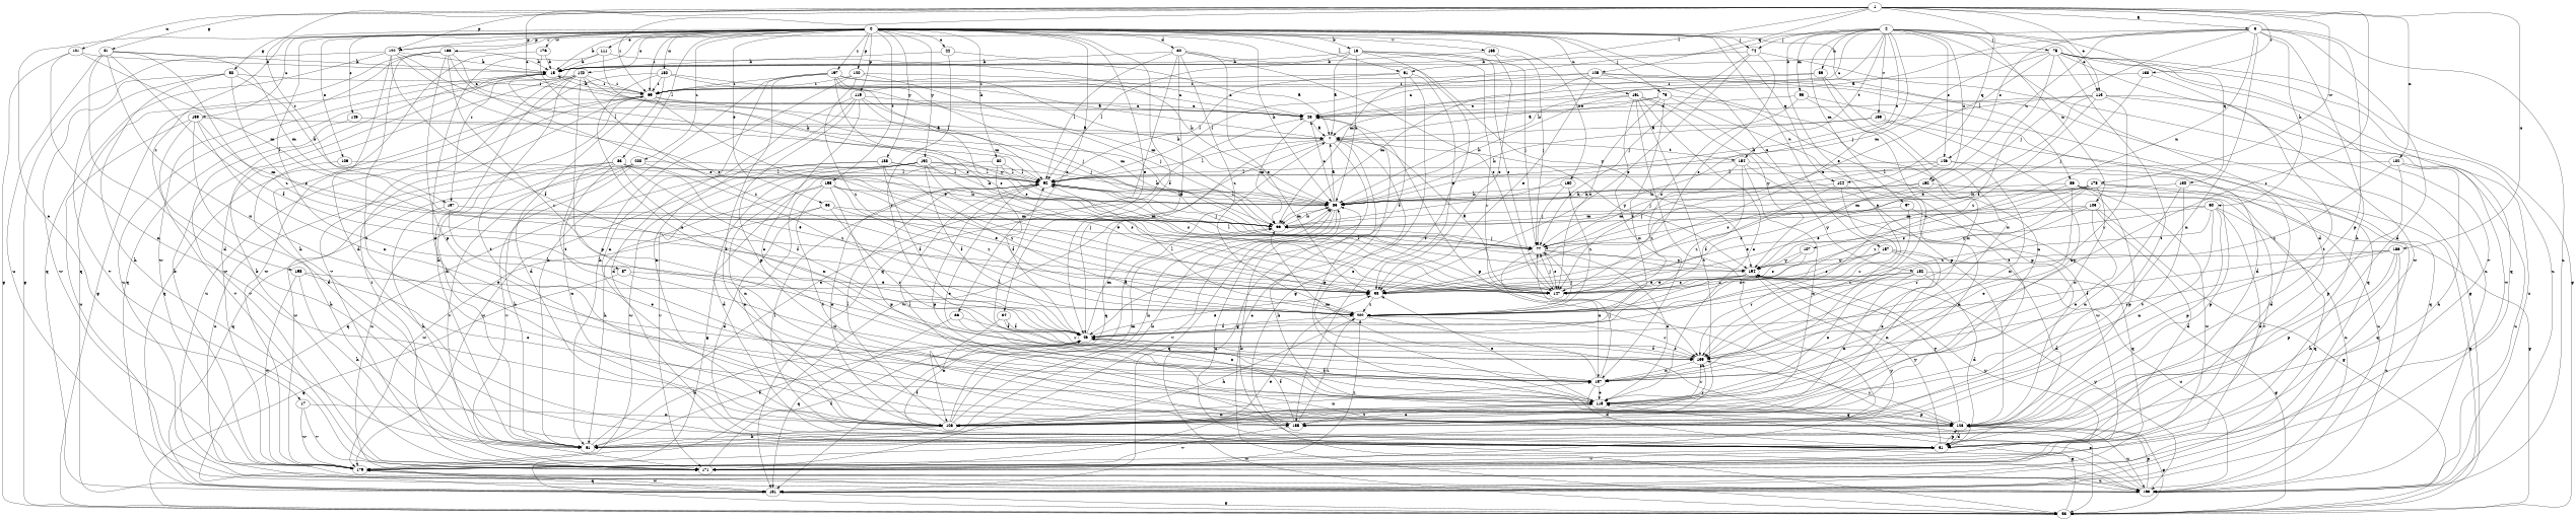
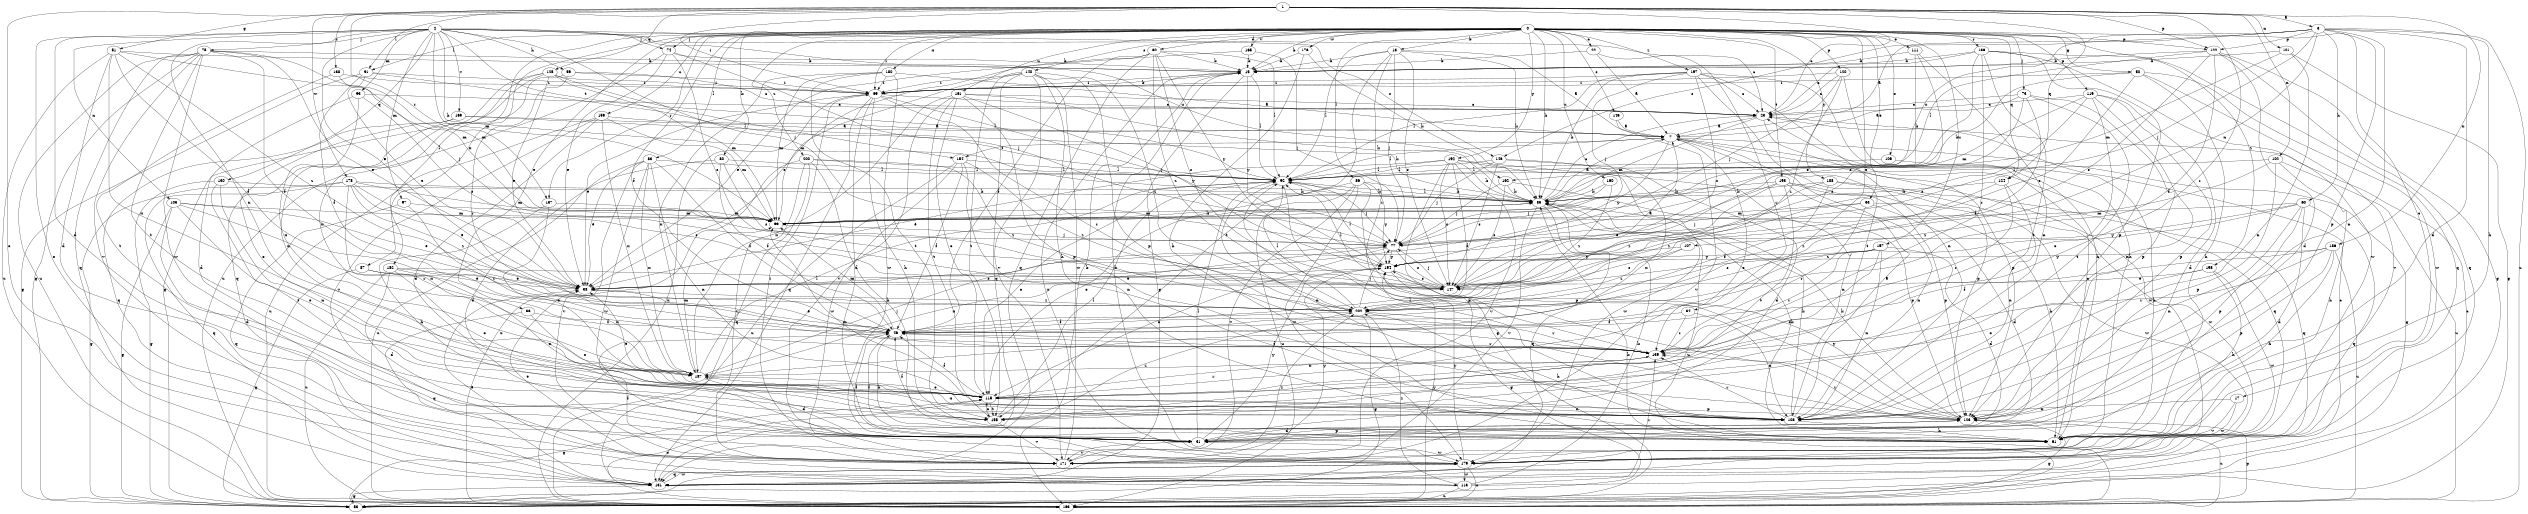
  strict digraph {
    0
    13
    15
    17
    22
    30
    33
    34
    36
    46
    50
    69
    73
    74
    80
    85
    86
    87
    n19 [label=83]
    91
    109
    111
    119
    120
    122
    124
    136
    137
    140
    145
    153
    157
    159
    160
    161
    165
    176
    180
    182
    188
    192
    197
    198
    200
    139
    77
    7
    92
    147
    155
    163
    53
    194
    108
    179
    171
    38
    131
    202
    31
    99
    115
    61
    23
    123
    187
    1
    3
    51
    101
    102
    113
    125
    138
    178
    186
    146
    162
    60
    107
    2
    59
    75
    93
    97
    105
    130
    154
    169
    0 -> 13 [label=b]
    0 -> 15 [label=b]
    0 -> 17 [label=c]
    0 -> 22 [label=c]
    0 -> 30 [label=d]
    0 -> 33 [label=e]
    0 -> 34 [label=e]
    0 -> 36 [label=e]
    0 -> 46 [label=f]
    0 -> 50 [label=g]
    0 -> 69 [label=i]
    0 -> 73 [label=j]
    0 -> 74 [label=j]
    0 -> 80 [label=k]
    0 -> 85 [label=k]
    0 -> 86 [label=l]
    0 -> 87 [label=l]
    0 -> n19 [label=l]
    0 -> 91 [label=l]
    0 -> 109 [label=o]
    0 -> 111 [label=o]
    0 -> 119 [label=p]
    0 -> 120 [label=p]
    0 -> 122 [label=p]
    0 -> 124 [label=q]
    0 -> 136 [label=r]
    0 -> 137 [label=r]
    0 -> 140 [label=s]
    0 -> 145 [label=s]
    0 -> 153 [label=t]
    0 -> 157 [label=u]
    0 -> 159 [label=u]
    0 -> 160 [label=u]
    0 -> 161 [label=u]
    0 -> 165 [label=v]
    0 -> 176 [label=w]
    0 -> 180 [label=x]
    0 -> 182 [label=x]
    0 -> 188 [label=y]
    0 -> 192 [label=y]
    0 -> 197 [label=z]
    0 -> 198 [label=z]
    0 -> 200 [label=z]
    13 -> 15 [label=b]
    13 -> 85 [label=k]
    13 -> 139 [label=r]
    13 -> 77 [label=j]
    13 -> 7 [label=a]
    13 -> 92 [label=l]
    13 -> 147 [label=s]
    13 -> 155 [label=t]
    15 -> 69 [label=i]
    15 -> 163 [label=u]
    15 -> 53 [label=g]
    15 -> 194 [label=y]
    17 -> 108 [label=n]
    17 -> 179 [label=w]
    17 -> 171 [label=v]
    22 -> 15 [label=b]
    22 -> 139 [label=r]
    22 -> 7 [label=a]
    30 -> 15 [label=b]
    30 -> 46 [label=f]
    30 -> 92 [label=l]
    30 -> 147 [label=s]
    30 -> 194 [label=y]
    30 -> 38 [label=e]
    30 -> 131 [label=q]
    30 -> 202 [label=z]
    33 -> 139 [label=r]
    33 -> 77 [label=j]
    33 -> 179 [label=w]
    33 -> 31 [label=d]
    33 -> 99 [label=m]
    34 -> 46 [label=f]
    34 -> 139 [label=r]
    34 -> 108 [label=n]
    36 -> 46 [label=f]
    36 -> 131 [label=q]
    36 -> 115 [label=o]
    46 -> 139 [label=r]
    46 -> 38 [label=e]
    46 -> 99 [label=m]
    46 -> 61 [label=h]
    50 -> 69 [label=i]
    50 -> 85 [label=k]
    50 -> 147 [label=s]
    50 -> 179 [label=w]
    50 -> 171 [label=v]
    50 -> 61 [label=h]
    69 -> 15 [label=b]
+   69 -> 139 [label=r]
    69 -> 77 [label=j]
    69 -> 163 [label=u]
    69 -> 38 [label=e]
    69 -> 131 [label=q]
    69 -> 31 [label=d]
    69 -> 61 [label=h]
    69 -> 23 [label=c]
    73 -> 46 [label=f]
    73 -> 7 [label=a]
    73 -> 147 [label=s]
    73 -> 155 [label=t]
    73 -> 23 [label=c]
    73 -> 123 [label=p]
    74 -> 15 [label=b]
    74 -> 77 [label=j]
    74 -> 147 [label=s]
    74 -> 163 [label=u]
    74 -> 38 [label=e]
    80 -> 46 [label=f]
    80 -> 92 [label=l]
    80 -> 147 [label=s]
    80 -> 31 [label=d]
    85 -> 7 [label=a]
    85 -> 92 [label=l]
    85 -> 163 [label=u]
    85 -> 171 [label=v]
    85 -> 131 [label=q]
    85 -> 99 [label=m]
    85 -> 23 [label=c]
    86 -> 85 [label=k]
    86 -> 163 [label=u]
    86 -> 194 [label=y]
    86 -> 179 [label=w]
    86 -> 171 [label=v]
    86 -> 115 [label=o]
    86 -> 123 [label=p]
    87 -> 53 [label=g]
    87 -> 38 [label=e]
    87 -> 187 [label=x]
    n19 -> 46 [label=f]
    n19 -> 92 [label=l]
    n19 -> 163 [label=u]
    n19 -> 108 [label=n]
    n19 -> 179 [label=w]
    n19 -> 171 [label=v]
    n19 -> 38 [label=e]
    n19 -> 187 [label=x]
    91 -> 46 [label=f]
    91 -> 69 [label=i]
    91 -> 92 [label=l]
    91 -> 53 [label=g]
    91 -> 38 [label=e]
    109 -> 92 [label=l]
    109 -> 61 [label=h]
    111 -> 15 [label=b]
    111 -> 85 [label=k]
    111 -> 147 [label=s]
    111 -> 108 [label=n]
    119 -> 147 [label=s]
    119 -> 108 [label=n]
    119 -> 31 [label=d]
    119 -> 99 [label=m]
    119 -> 115 [label=o]
    119 -> 23 [label=c]
    119 -> 123 [label=p]
    120 -> 69 [label=i]
    120 -> 77 [label=j]
    120 -> 202 [label=z]
    120 -> 61 [label=h]
    120 -> 23 [label=c]
    122 -> 15 [label=b]
    122 -> 46 [label=f]
    122 -> 92 [label=l]
    122 -> 147 [label=s]
    122 -> 53 [label=g]
    122 -> 131 [label=q]
    122 -> 31 [label=d]
    124 -> 85 [label=k]
    124 -> 139 [label=r]
    124 -> 108 [label=n]
    124 -> 202 [label=z]
    136 -> 15 [label=b]
    136 -> 139 [label=r]
    136 -> 155 [label=t]
    136 -> 179 [label=w]
    136 -> 38 [label=e]
    136 -> 131 [label=q]
    136 -> 23 [label=c]
    136 -> 123 [label=p]
    137 -> 99 [label=m]
    137 -> 115 [label=o]
    137 -> 61 [label=h]
    140 -> 69 [label=i]
    140 -> 155 [label=t]
    140 -> 179 [label=w]
    140 -> 171 [label=v]
    140 -> 131 [label=q]
    140 -> 202 [label=z]
    140 -> 99 [label=m]
    140 -> 61 [label=h]
    140 -> 123 [label=p]
    145 -> 7 [label=a]
    145 -> 171 [label=v]
    153 -> 85 [label=k]
    153 -> 155 [label=t]
    153 -> 108 [label=n]
    153 -> 38 [label=e]
    153 -> 202 [label=z]
    153 -> 61 [label=h]
    153 -> 123 [label=p]
    157 -> 139 [label=r]
    157 -> 147 [label=s]
    157 -> 194 [label=y]
    157 -> 108 [label=n]
    157 -> 31 [label=d]
    157 -> 115 [label=o]
    159 -> 7 [label=a]
    159 -> 163 [label=u]
    159 -> 171 [label=v]
    159 -> 31 [label=d]
    159 -> 99 [label=m]
    159 -> 187 [label=x]
    160 -> 85 [label=k]
    160 -> 77 [label=j]
    160 -> 202 [label=z]
    161 -> 85 [label=k]
    161 -> 155 [label=t]
    161 -> 194 [label=y]
    161 -> 171 [label=v]
    161 -> 115 [label=o]
    161 -> 23 [label=c]
    161 -> 123 [label=p]
    161 -> 187 [label=x]
    165 -> 15 [label=b]
    165 -> 77 [label=j]
    165 -> 38 [label=e]
    176 -> 15 [label=b]
    176 -> 85 [label=k]
    176 -> 61 [label=h]
    180 -> 69 [label=i]
    180 -> 7 [label=a]
    180 -> 155 [label=t]
    180 -> 179 [label=w]
    180 -> 99 [label=m]
    180 -> 187 [label=x]
    182 -> 147 [label=s]
    182 -> 163 [label=u]
    182 -> 108 [label=n]
    182 -> 38 [label=e]
    182 -> 31 [label=d]
    182 -> 115 [label=o]
    188 -> 46 [label=f]
    188 -> 85 [label=k]
-   188 -> 92 [label=l]
+   15 -> 92 [label=l]
    188 -> 179 [label=w]
    188 -> 131 [label=q]
    188 -> 202 [label=z]
    192 -> 46 [label=f]
    192 -> 85 [label=k]
    192 -> 92 [label=l]
    192 -> 147 [label=s]
    192 -> 53 [label=g]
    192 -> 108 [label=n]
    192 -> 179 [label=w]
    192 -> 171 [label=v]
    192 -> 38 [label=e]
    197 -> 69 [label=i]
    197 -> 85 [label=k]
    197 -> 77 [label=j]
    197 -> 92 [label=l]
    197 -> 147 [label=s]
    197 -> 155 [label=t]
    197 -> 108 [label=n]
    197 -> 61 [label=h]
    197 -> 23 [label=c]
    198 -> 179 [label=w]
    198 -> 38 [label=e]
    198 -> 115 [label=o]
    198 -> 61 [label=h]
    200 -> 92 [label=l]
    200 -> 163 [label=u]
    200 -> 171 [label=v]
    200 -> 131 [label=q]
    200 -> 202 [label=z]
    200 -> 61 [label=h]
    139 -> 46 [label=f]
    139 -> 187 [label=x]
    77 -> 147 [label=s]
    77 -> 194 [label=y]
    77 -> 115 [label=o]
    77 -> 187 [label=x]
    7 -> 92 [label=l]
    7 -> 53 [label=g]
    7 -> 194 [label=y]
    7 -> 179 [label=w]
    7 -> 131 [label=q]
    7 -> 115 [label=o]
    7 -> 123 [label=p]
    7 -> 154 [label=t]
    92 -> 85 [label=k]
    92 -> 77 [label=j]
    92 -> 108 [label=n]
    92 -> 115 [label=o]
    92 -> 123 [label=p]
    147 -> 77 [label=j]
    147 -> 7 [label=a]
    147 -> 92 [label=l]
    155 -> 46 [label=f]
    155 -> 92 [label=l]
    155 -> 171 [label=v]
    155 -> 202 [label=z]
    155 -> 115 [label=o]
    163 -> 85 [label=k]
    163 -> 194 [label=y]
    163 -> 115 [label=o]
    163 -> 123 [label=p]
    53 -> 115 [label=g]
    53 -> 23 [label=c]
    194 -> 92 [label=l]
    194 -> 147 [label=s]
    194 -> 53 [label=g]
    194 -> 38 [label=e]
    108 -> 85 [label=k]
    108 -> 139 [label=r]
    108 -> 7 [label=a]
    108 -> 92 [label=l]
    108 -> 99 [label=m]
    108 -> 61 [label=h]
    108 -> 187 [label=x]
    179 -> 15 [label=b]
    179 -> 163 [label=u]
    179 -> 194 [label=y]
    179 -> 131 [label=q]
    171 -> 15 [label=b]
    171 -> 46 [label=f]
    171 -> 69 [label=i]
    171 -> 194 [label=y]
    171 -> 38 [label=e]
    171 -> 202 [label=z]
    38 -> 202 [label=z]
    131 -> 53 [label=g]
    131 -> 179 [label=w]
    202 -> 46 [label=f]
    202 -> 139 [label=r]
    202 -> 77 [label=j]
    202 -> 92 [label=l]
    202 -> 53 [label=g]
    202 -> 61 [label=h]
    31 -> 46 [label=f]
    31 -> 92 [label=l]
    31 -> 194 [label=y]
    31 -> 179 [label=w]
    31 -> 171 [label=v]
    31 -> 123 [label=p]
    99 -> 85 [label=k]
    99 -> 77 [label=j]
    115 -> 46 [label=f]
    115 -> 139 [label=r]
    115 -> 155 [label=t]
    115 -> 108 [label=n]
    115 -> 38 [label=e]
    115 -> 123 [label=p]
    61 -> 46 [label=f]
    61 -> 85 [label=k]
    61 -> 23 [label=c]
    23 -> 7 [label=a]
    23 -> 99 [label=m]
    23 -> 123 [label=p]
    123 -> 85 [label=k]
    123 -> 139 [label=r]
    123 -> 163 [label=u]
    123 -> 53 [label=g]
    123 -> 194 [label=y]
    123 -> 31 [label=d]
    187 -> 77 [label=j]
    187 -> 92 [label=l]
    187 -> 31 [label=d]
    187 -> 99 [label=m]
    187 -> 115 [label=o]
    1 -> 69 [label=i]
    1 -> 91 [label=l]
    1 -> 122 [label=p]
    1 -> 124 [label=q]
    1 -> 137 [label=r]
    1 -> 139 [label=r]
    1 -> 23 [label=c]
    1 -> 3 [label=a]
    1 -> 51 [label=g]
    1 -> 101 [label=n]
    1 -> 102 [label=n]
    1 -> 113 [label=o]
    1 -> 125 [label=q]
    1 -> 138 [label=r]
    1 -> 178 [label=w]
    1 -> 186 [label=x]
    3 -> 122 [label=p]
    3 -> 77 [label=j]
    3 -> 7 [label=a]
    3 -> 163 [label=u]
    3 -> 108 [label=n]
    3 -> 31 [label=d]
    3 -> 61 [label=h]
    3 -> 123 [label=p]
    3 -> 146 [label=s]
    3 -> 162 [label=u]
    3 -> 60 [label=h]
    3 -> 107 [label=n]
    51 -> 15 [label=b]
    51 -> 46 [label=f]
    51 -> 163 [label=u]
    51 -> 202 [label=z]
    51 -> 31 [label=d]
    51 -> 99 [label=m]
    51 -> 187 [label=x]
    101 -> 15 [label=b]
    101 -> 53 [label=g]
    101 -> 108 [label=n]
    101 -> 99 [label=m]
    102 -> 92 [label=l]
    102 -> 163 [label=u]
    102 -> 202 [label=z]
    102 -> 61 [label=h]
    102 -> 123 [label=p]
    113 -> 85 [label=k]
    113 -> 139 [label=r]
    113 -> 163 [label=u]
-   113 -> 179 [label=w]
+   179 -> 113 [label=w]
    113 -> 38 [label=e]
    113 -> 202 [label=z]
    113 -> 23 [label=c]
    125 -> 69 [label=i]
    125 -> 92 [label=l]
    125 -> 53 [label=g]
    125 -> 108 [label=n]
    125 -> 38 [label=e]
    125 -> 131 [label=q]
    125 -> 99 [label=m]
    138 -> 69 [label=i]
    138 -> 77 [label=j]
    138 -> 155 [label=t]
    178 -> 85 [label=k]
    178 -> 147 [label=s]
    178 -> 53 [label=g]
    178 -> 38 [label=e]
    178 -> 131 [label=q]
    178 -> 202 [label=z]
    178 -> 99 [label=m]
    178 -> 187 [label=x]
    186 -> 46 [label=f]
    186 -> 139 [label=r]
    186 -> 163 [label=u]
    186 -> 194 [label=y]
    186 -> 61 [label=h]
    186 -> 123 [label=p]
    146 -> 77 [label=j]
    146 -> 92 [label=l]
    146 -> 147 [label=s]
    146 -> 31 [label=d]
    146 -> 187 [label=x]
    162 -> 85 [label=k]
    162 -> 77 [label=j]
    162 -> 147 [label=s]
    162 -> 123 [label=p]
    60 -> 194 [label=y]
    60 -> 108 [label=n]
    60 -> 131 [label=q]
    60 -> 202 [label=z]
    60 -> 31 [label=d]
    60 -> 99 [label=m]
    60 -> 123 [label=p]
    107 -> 147 [label=s]
    107 -> 194 [label=y]
    107 -> 202 [label=z]
    2 -> 74 [label=j]
    2 -> 85 [label=k]
    2 -> 77 [label=j]
    2 -> 38 [label=e]
    2 -> 31 [label=d]
    2 -> 99 [label=m]
    2 -> 23 [label=c]
    2 -> 187 [label=x]
    2 -> 113 [label=o]
    2 -> 146 [label=s]
    2 -> 162 [label=u]
    2 -> 59 [label=h]
    2 -> 75 [label=j]
    2 -> 93 [label=m]
    2 -> 97 [label=m]
    2 -> 105 [label=n]
    2 -> 130 [label=q]
    2 -> 154 [label=t]
    2 -> 169 [label=v]
    59 -> 69 [label=i]
    59 -> 139 [label=r]
    59 -> 23 [label=c]
    59 -> 187 [label=x]
    75 -> 15 [label=b]
    75 -> 46 [label=f]
    75 -> 155 [label=t]
    75 -> 163 [label=u]
    75 -> 53 [label=g]
    75 -> 179 [label=w]
    75 -> 171 [label=v]
    75 -> 38 [label=e]
    75 -> 131 [label=q]
    75 -> 99 [label=m]
    93 -> 147 [label=s]
    93 -> 31 [label=d]
    93 -> 23 [label=c]
    93 -> 187 [label=x]
    97 -> 139 [label=r]
    97 -> 131 [label=q]
    97 -> 99 [label=m]
    105 -> 139 [label=r]
    105 -> 53 [label=g]
    105 -> 38 [label=e]
    105 -> 31 [label=d]
    105 -> 99 [label=m]
    105 -> 115 [label=o]
    130 -> 85 [label=k]
    130 -> 155 [label=t]
    130 -> 53 [label=g]
    130 -> 108 [label=n]
    154 -> 46 [label=f]
    154 -> 92 [label=l]
    154 -> 163 [label=u]
    154 -> 108 [label=n]
    154 -> 179 [label=w]
    154 -> 202 [label=z]
    169 -> 85 [label=k]
    169 -> 7 [label=a]
    169 -> 131 [label=q]
    169 -> 115 [label=o]
  }
